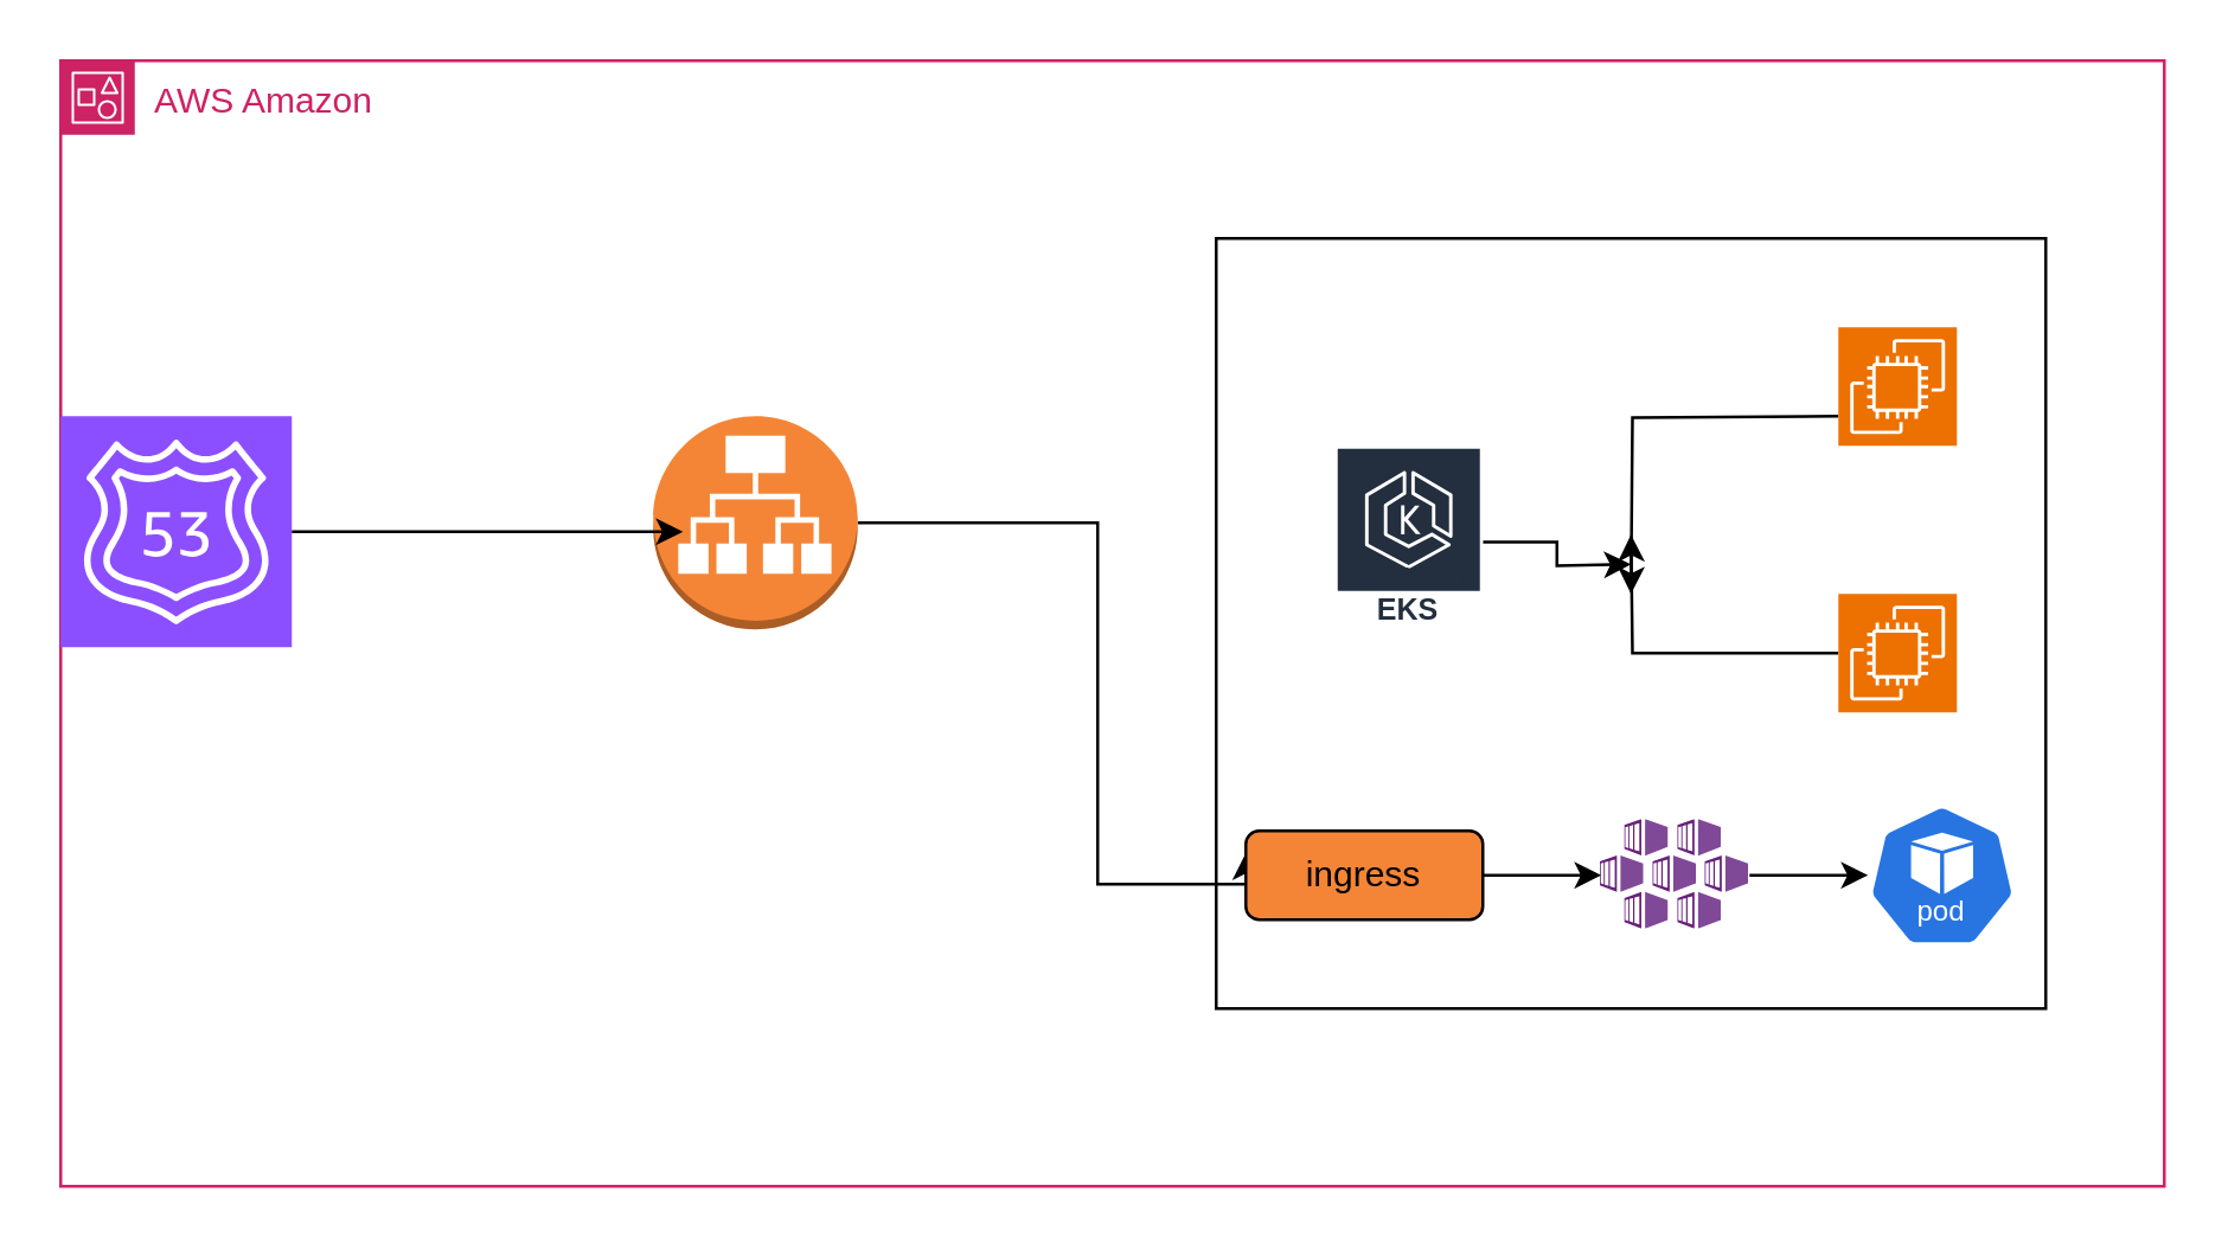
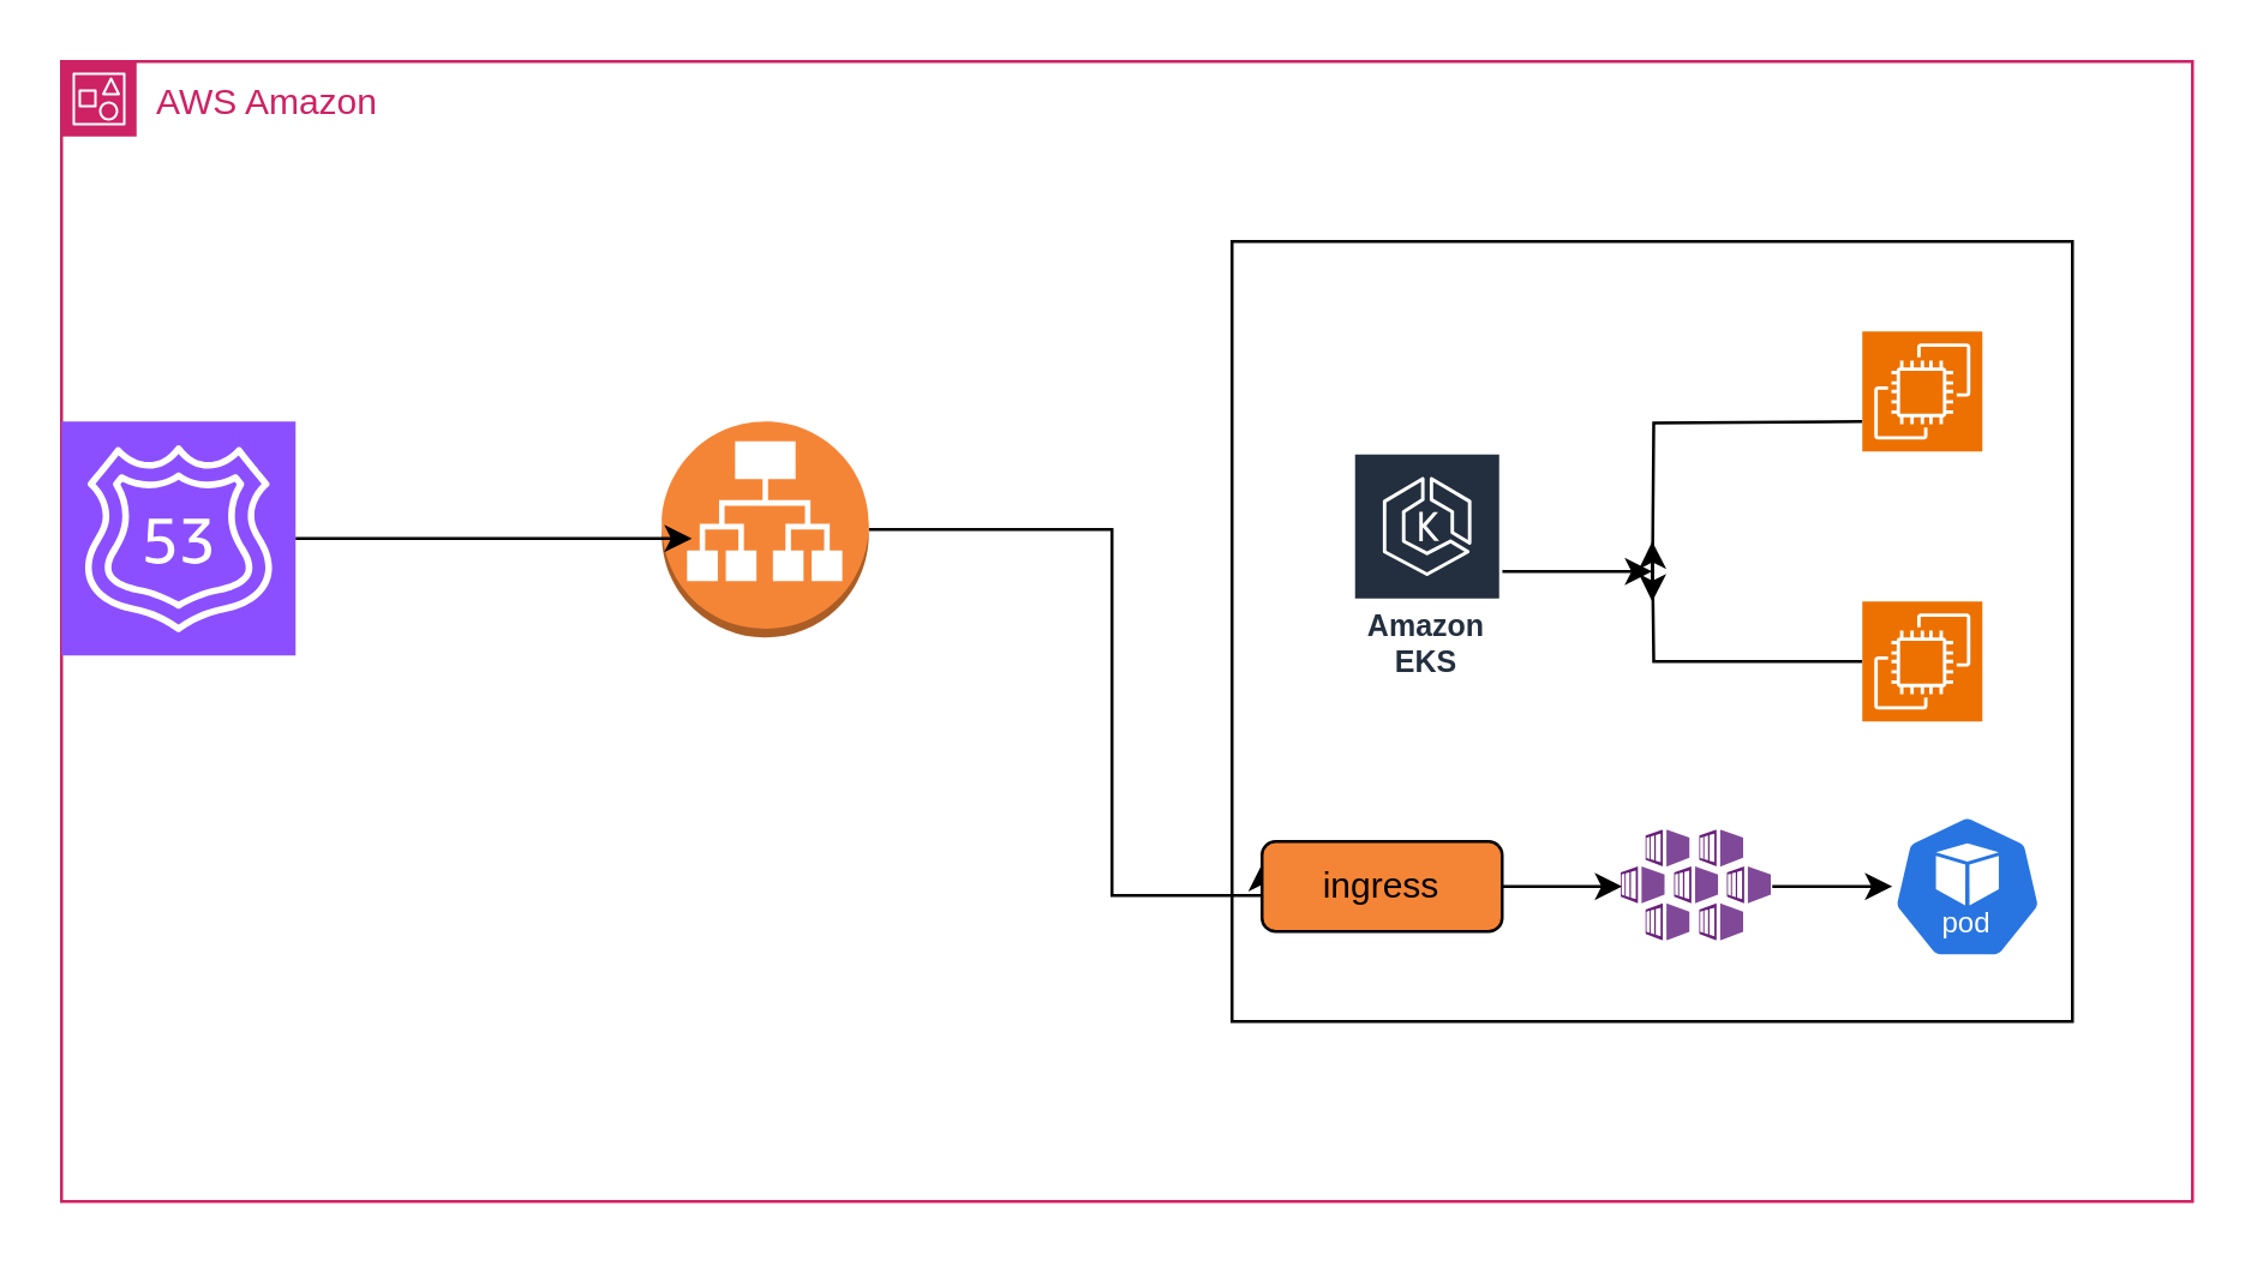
  <mxCell id="0" />
  <mxCell id="1" parent="0" />
  <mxCell id="2" value="AWS Amazon" style="points=[[0,0],[0.25,0],[0.5,0],[0.75,0],[1,0],[1,0.25],[1,0.5],[1,0.75],[1,1],[0.75,1],[0.5,1],[0.25,1],[0,1],[0,0.75],[0,0.5],[0,0.25]];outlineConnect=0;gradientColor=none;html=1;whiteSpace=wrap;fontSize=12;fontStyle=0;container=1;pointerEvents=0;collapsible=0;recursiveResize=0;shape=mxgraph.aws4.group;grIcon=mxgraph.aws4.group_account;strokeColor=#CD2264;fillColor=none;verticalAlign=top;align=left;spacingLeft=30;fontColor=#CD2264;dashed=0;" vertex="1" parent="1"><mxGeometry x="20" y="20" width="710" height="380" as="geometry" /></mxCell>
  <mxCell id="3" value="" style="rounded=0;whiteSpace=wrap;html=1;" vertex="1" parent="2"><mxGeometry x="390" y="60" width="280" height="260" as="geometry" /></mxCell>
  <mxCell id="4" style="edgeStyle=orthogonalEdgeStyle;rounded=0;orthogonalLoop=1;jettySize=auto;html=1;" edge="1" parent="2" source="5"><mxGeometry relative="1" as="geometry"><mxPoint x="530" y="170" as="targetPoint" /></mxGeometry></mxCell>
- <mxCell id="5" value="Amazon EKS" style="sketch=0;outlineConnect=0;fontColor=#232F3E;gradientColor=none;strokeColor=#ffffff;fillColor=#232F3E;dashed=0;verticalLabelPosition=middle;verticalAlign=bottom;align=center;html=1;whiteSpace=wrap;fontSize=10;fontStyle=1;spacing=3;shape=mxgraph.aws4.productIcon;prIcon=mxgraph.aws4.eks;" vertex="1" parent="2"><mxGeometry x="430" y="130" width="50" height="65" as="geometry" /></mxCell>
+ <mxCell id="5" value="Amazon EKS" style="sketch=0;outlineConnect=0;fontColor=#232F3E;gradientColor=none;strokeColor=#ffffff;fillColor=#232F3E;dashed=0;verticalLabelPosition=middle;verticalAlign=bottom;align=center;html=1;whiteSpace=wrap;fontSize=10;fontStyle=1;spacing=3;shape=mxgraph.aws4.productIcon;prIcon=mxgraph.aws4.eks;" vertex="1" parent="2"><mxGeometry x="430" y="130" width="50" height="80" as="geometry" /></mxCell>
  <mxCell id="6" style="edgeStyle=orthogonalEdgeStyle;rounded=0;orthogonalLoop=1;jettySize=auto;html=1;" edge="1" parent="2" source="7"><mxGeometry relative="1" as="geometry"><mxPoint x="530" y="160" as="targetPoint" /></mxGeometry></mxCell>
  <mxCell id="7" value="" style="sketch=0;points=[[0,0,0],[0.25,0,0],[0.5,0,0],[0.75,0,0],[1,0,0],[0,1,0],[0.25,1,0],[0.5,1,0],[0.75,1,0],[1,1,0],[0,0.25,0],[0,0.5,0],[0,0.75,0],[1,0.25,0],[1,0.5,0],[1,0.75,0]];outlineConnect=0;fontColor=#232F3E;fillColor=#ED7100;strokeColor=#ffffff;dashed=0;verticalLabelPosition=bottom;verticalAlign=top;align=center;html=1;fontSize=12;fontStyle=0;aspect=fixed;shape=mxgraph.aws4.resourceIcon;resIcon=mxgraph.aws4.ec2;" vertex="1" parent="2"><mxGeometry x="600" y="180" width="40" height="40" as="geometry" /></mxCell>
  <mxCell id="8" style="edgeStyle=orthogonalEdgeStyle;rounded=0;orthogonalLoop=1;jettySize=auto;html=1;" edge="1" parent="2"><mxGeometry relative="1" as="geometry"><mxPoint x="530" y="180" as="targetPoint" /><mxPoint x="600" y="120" as="sourcePoint" /></mxGeometry></mxCell>
  <mxCell id="9" value="" style="sketch=0;points=[[0,0,0],[0.25,0,0],[0.5,0,0],[0.75,0,0],[1,0,0],[0,1,0],[0.25,1,0],[0.5,1,0],[0.75,1,0],[1,1,0],[0,0.25,0],[0,0.5,0],[0,0.75,0],[1,0.25,0],[1,0.5,0],[1,0.75,0]];outlineConnect=0;fontColor=#232F3E;fillColor=#ED7100;strokeColor=#ffffff;dashed=0;verticalLabelPosition=bottom;verticalAlign=top;align=center;html=1;fontSize=12;fontStyle=0;aspect=fixed;shape=mxgraph.aws4.resourceIcon;resIcon=mxgraph.aws4.ec2;" vertex="1" parent="2"><mxGeometry x="600" y="90" width="40" height="40" as="geometry" /></mxCell>
  <mxCell id="10" style="edgeStyle=orthogonalEdgeStyle;rounded=0;orthogonalLoop=1;jettySize=auto;html=1;entryX=0;entryY=0.25;entryDx=0;entryDy=0;" edge="1" parent="2" source="11" target="15"><mxGeometry relative="1" as="geometry"><Array as="points"><mxPoint x="350" y="156" /><mxPoint x="350" y="278" /></Array></mxGeometry></mxCell>
  <mxCell id="11" value="" style="outlineConnect=0;dashed=0;verticalLabelPosition=bottom;verticalAlign=top;align=center;html=1;shape=mxgraph.aws3.application_load_balancer;fillColor=#F58536;gradientColor=none;" vertex="1" parent="2"><mxGeometry x="200" y="120" width="69" height="72" as="geometry" /></mxCell>
  <mxCell id="12" value="" style="sketch=0;points=[[0,0,0],[0.25,0,0],[0.5,0,0],[0.75,0,0],[1,0,0],[0,1,0],[0.25,1,0],[0.5,1,0],[0.75,1,0],[1,1,0],[0,0.25,0],[0,0.5,0],[0,0.75,0],[1,0.25,0],[1,0.5,0],[1,0.75,0]];outlineConnect=0;fontColor=#232F3E;fillColor=#8C4FFF;strokeColor=#ffffff;dashed=0;verticalLabelPosition=bottom;verticalAlign=top;align=center;html=1;fontSize=12;fontStyle=0;aspect=fixed;shape=mxgraph.aws4.resourceIcon;resIcon=mxgraph.aws4.route_53;" vertex="1" parent="2"><mxGeometry y="120" width="78" height="78" as="geometry" /></mxCell>
  <mxCell id="13" style="edgeStyle=orthogonalEdgeStyle;rounded=0;orthogonalLoop=1;jettySize=auto;html=1;entryX=0.145;entryY=0.542;entryDx=0;entryDy=0;entryPerimeter=0;" edge="1" parent="2" source="12" target="11"><mxGeometry relative="1" as="geometry" /></mxCell>
  <mxCell id="14" value="" style="edgeStyle=orthogonalEdgeStyle;rounded=0;orthogonalLoop=1;jettySize=auto;html=1;" edge="1" parent="2" source="15" target="18"><mxGeometry relative="1" as="geometry" /></mxCell>
  <mxCell id="15" value="ingress" style="rounded=1;whiteSpace=wrap;html=1;fillColor=#f58536;" vertex="1" parent="2"><mxGeometry x="400" y="260" width="80" height="30" as="geometry" /></mxCell>
  <mxCell id="16" value="" style="aspect=fixed;sketch=0;html=1;dashed=0;whitespace=wrap;verticalLabelPosition=bottom;verticalAlign=top;fillColor=#2875E2;strokeColor=#ffffff;points=[[0.005,0.63,0],[0.1,0.2,0],[0.9,0.2,0],[0.5,0,0],[0.995,0.63,0],[0.72,0.99,0],[0.5,1,0],[0.28,0.99,0]];shape=mxgraph.kubernetes.icon2;kubernetesLabel=1;prIcon=pod" vertex="1" parent="2"><mxGeometry x="610" y="251" width="50" height="48" as="geometry" /></mxCell>
  <mxCell id="17" value="" style="edgeStyle=orthogonalEdgeStyle;rounded=0;orthogonalLoop=1;jettySize=auto;html=1;" edge="1" parent="2" source="18" target="16"><mxGeometry relative="1" as="geometry" /></mxCell>
  <mxCell id="18" value="" style="image;sketch=0;aspect=fixed;html=1;points=[];align=center;fontSize=12;image=img/lib/mscae/Kubernetes_Services.svg;" vertex="1" parent="2"><mxGeometry x="520" y="256.5" width="50" height="37" as="geometry" /></mxCell>
